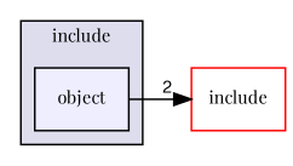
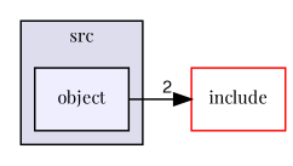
  digraph {
    compound=true
    rankdir=LR
    fontname="Playfair Display"
    node [fontname="Playfair Display" fontsize=10 shape=box]
    n1 [fillcolor="#eeeeff" label=object pencolor=black style=filled]
    n2 [color=red label=include]
    subgraph cluster_1 {
      bgcolor="#ddddee"
      fontsize=10
-     label=include
+     label=src
      pencolor=black
      n1
    }
    n1 -> n2 [headlabel=2 labeldistance=1.5 labelfontname=FreeSans labelfontsize=10 fontname="Playfair Display"]
  }
